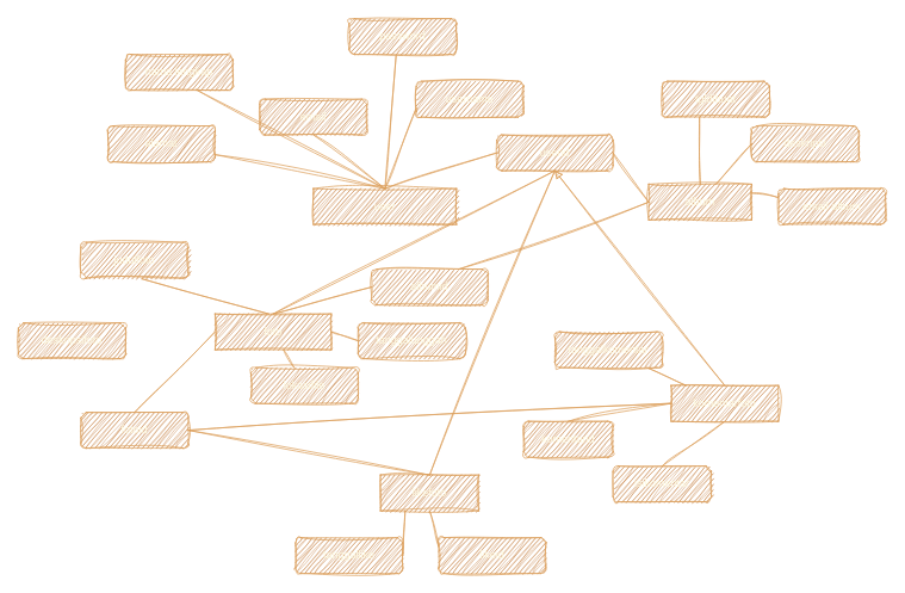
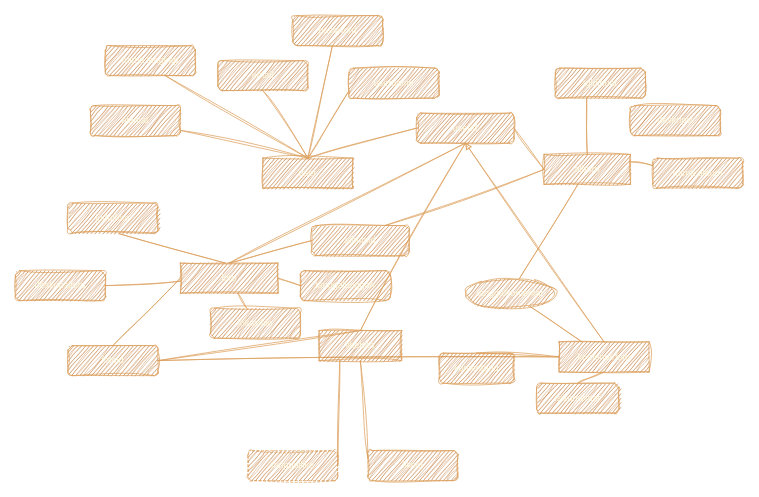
  <mxCell id="0" />
  <mxCell id="1" parent="0" />
- <mxCell id="2" value="user" style="rounded=0;whiteSpace=wrap;html=1;sketch=1;curveFitting=1;jiggle=2;labelBackgroundColor=none;fillColor=#BC6C25;strokeColor=#DDA15E;fontColor=#FEFAE0;" parent="1" vertex="1"><mxGeometry x="350" y="210" width="160" height="40" as="geometry" /></mxCell>
+ <mxCell id="2" value="user" style="rounded=0;whiteSpace=wrap;html=1;sketch=1;curveFitting=1;jiggle=2;labelBackgroundColor=none;fillColor=#BC6C25;strokeColor=#DDA15E;fontColor=#FEFAE0;" parent="1" vertex="1"><mxGeometry x="350" y="210" width="120" height="40" as="geometry" /></mxCell>
  <mxCell id="3" value="nama lengkap" style="rounded=1;whiteSpace=wrap;html=1;sketch=1;curveFitting=1;jiggle=2;labelBackgroundColor=none;fillColor=#BC6C25;strokeColor=#DDA15E;fontColor=#FEFAE0;" parent="1" vertex="1"><mxGeometry x="140" y="60" width="120" height="40" as="geometry" /></mxCell>
- <mxCell id="4" value="email" style="rounded=1;whiteSpace=wrap;html=1;sketch=1;curveFitting=1;jiggle=2;labelBackgroundColor=none;fillColor=#BC6C25;strokeColor=#DDA15E;fontColor=#FEFAE0;" parent="1" vertex="1"><mxGeometry x="290" y="110" width="120" height="40" as="geometry" /></mxCell>
+ <mxCell id="4" value="email" style="rounded=1;whiteSpace=wrap;html=1;sketch=1;curveFitting=1;jiggle=2;labelBackgroundColor=none;fillColor=#BC6C25;strokeColor=#DDA15E;fontColor=#FEFAE0;" parent="1" vertex="1"><mxGeometry x="290" y="80" width="120" height="40" as="geometry" /></mxCell>
  <mxCell id="5" value="alamat" style="rounded=1;whiteSpace=wrap;html=1;sketch=1;curveFitting=1;jiggle=2;labelBackgroundColor=none;fillColor=#BC6C25;strokeColor=#DDA15E;fontColor=#FEFAE0;" parent="1" vertex="1"><mxGeometry x="120" y="140" width="120" height="40" as="geometry" /></mxCell>
  <mxCell id="6" value="password" style="rounded=1;whiteSpace=wrap;html=1;sketch=1;curveFitting=1;jiggle=2;labelBackgroundColor=none;fillColor=#BC6C25;strokeColor=#DDA15E;fontColor=#FEFAE0;" parent="1" vertex="1"><mxGeometry x="390" y="20" width="120" height="40" as="geometry" /></mxCell>
  <mxCell id="7" value="username" style="rounded=1;whiteSpace=wrap;html=1;sketch=1;curveFitting=1;jiggle=2;labelBackgroundColor=none;fillColor=#BC6C25;strokeColor=#DDA15E;fontColor=#FEFAE0;" parent="1" vertex="1"><mxGeometry x="465" y="90" width="120" height="40" as="geometry" /></mxCell>
  <mxCell id="8" value="userid" style="rounded=1;whiteSpace=wrap;html=1;sketch=1;curveFitting=1;jiggle=2;labelBackgroundColor=none;fillColor=#BC6C25;strokeColor=#DDA15E;fontColor=#FEFAE0;" parent="1" vertex="1"><mxGeometry x="555" y="150" width="130" height="40" as="geometry" /></mxCell>
  <mxCell id="9" value="" style="endArrow=none;html=1;rounded=0;entryX=0.5;entryY=0;entryDx=0;entryDy=0;exitX=0.5;exitY=1;exitDx=0;exitDy=0;sketch=1;curveFitting=1;jiggle=2;labelBackgroundColor=none;strokeColor=#DDA15E;fontColor=default;" parent="1" source="4" target="2" edge="1"><mxGeometry width="50" height="50" relative="1" as="geometry"><mxPoint x="610" y="170" as="sourcePoint" /><mxPoint x="660" y="120" as="targetPoint" /></mxGeometry></mxCell>
  <mxCell id="10" value="" style="endArrow=none;html=1;rounded=0;exitX=0.5;exitY=0;exitDx=0;exitDy=0;entryX=0.437;entryY=1.031;entryDx=0;entryDy=0;entryPerimeter=0;sketch=1;curveFitting=1;jiggle=2;labelBackgroundColor=none;strokeColor=#DDA15E;fontColor=default;" parent="1" source="2" target="6" edge="1"><mxGeometry width="50" height="50" relative="1" as="geometry"><mxPoint x="610" y="170" as="sourcePoint" /><mxPoint x="660" y="120" as="targetPoint" /></mxGeometry></mxCell>
  <mxCell id="11" value="" style="endArrow=none;html=1;rounded=0;entryX=0.5;entryY=0;entryDx=0;entryDy=0;exitX=0.659;exitY=0.988;exitDx=0;exitDy=0;exitPerimeter=0;sketch=1;curveFitting=1;jiggle=2;labelBackgroundColor=none;strokeColor=#DDA15E;fontColor=default;" parent="1" source="3" target="2" edge="1"><mxGeometry width="50" height="50" relative="1" as="geometry"><mxPoint x="610" y="170" as="sourcePoint" /><mxPoint x="660" y="120" as="targetPoint" /></mxGeometry></mxCell>
  <mxCell id="12" value="" style="endArrow=none;html=1;rounded=0;exitX=0.5;exitY=0;exitDx=0;exitDy=0;sketch=1;curveFitting=1;jiggle=2;labelBackgroundColor=none;strokeColor=#DDA15E;fontColor=default;" parent="1" source="2" target="5" edge="1"><mxGeometry width="50" height="50" relative="1" as="geometry"><mxPoint x="500" y="190" as="sourcePoint" /><mxPoint x="550" y="140" as="targetPoint" /></mxGeometry></mxCell>
  <mxCell id="13" value="" style="endArrow=none;html=1;rounded=0;exitX=0.5;exitY=0;exitDx=0;exitDy=0;entryX=0;entryY=0.75;entryDx=0;entryDy=0;sketch=1;curveFitting=1;jiggle=2;labelBackgroundColor=none;strokeColor=#DDA15E;fontColor=default;" parent="1" source="2" target="7" edge="1"><mxGeometry width="50" height="50" relative="1" as="geometry"><mxPoint x="500" y="190" as="sourcePoint" /><mxPoint x="550" y="140" as="targetPoint" /></mxGeometry></mxCell>
  <mxCell id="14" value="" style="endArrow=none;html=1;rounded=0;entryX=0;entryY=0.5;entryDx=0;entryDy=0;exitX=0.5;exitY=0;exitDx=0;exitDy=0;sketch=1;curveFitting=1;jiggle=2;labelBackgroundColor=none;strokeColor=#DDA15E;fontColor=default;" parent="1" source="2" target="8" edge="1"><mxGeometry width="50" height="50" relative="1" as="geometry"><mxPoint x="500" y="150" as="sourcePoint" /><mxPoint x="550" y="140" as="targetPoint" /></mxGeometry></mxCell>
  <mxCell id="15" value="album" style="rounded=0;whiteSpace=wrap;html=1;sketch=1;curveFitting=1;jiggle=2;labelBackgroundColor=none;fillColor=#BC6C25;strokeColor=#DDA15E;fontColor=#FEFAE0;" parent="1" vertex="1"><mxGeometry x="725" y="205" width="115" height="40" as="geometry" /></mxCell>
  <mxCell id="16" value="" style="endArrow=none;html=1;rounded=0;exitX=1;exitY=0.5;exitDx=0;exitDy=0;entryX=0;entryY=0.5;entryDx=0;entryDy=0;sketch=1;curveFitting=1;jiggle=2;labelBackgroundColor=none;strokeColor=#DDA15E;fontColor=default;" parent="1" source="8" target="15" edge="1"><mxGeometry width="50" height="50" relative="1" as="geometry"><mxPoint x="800" y="290" as="sourcePoint" /><mxPoint x="770" y="230" as="targetPoint" /></mxGeometry></mxCell>
  <mxCell id="17" value="tgldibuat" style="rounded=1;whiteSpace=wrap;html=1;sketch=1;curveFitting=1;jiggle=2;labelBackgroundColor=none;fillColor=#BC6C25;strokeColor=#DDA15E;fontColor=#FEFAE0;" parent="1" vertex="1"><mxGeometry x="740" y="90" width="120" height="40" as="geometry" /></mxCell>
  <mxCell id="18" value="deskripsi" style="rounded=1;whiteSpace=wrap;html=1;sketch=1;curveFitting=1;jiggle=2;labelBackgroundColor=none;fillColor=#BC6C25;strokeColor=#DDA15E;fontColor=#FEFAE0;" parent="1" vertex="1"><mxGeometry x="840" y="140" width="120" height="40" as="geometry" /></mxCell>
- <mxCell id="19" value="email album" style="rounded=1;whiteSpace=wrap;html=1;sketch=1;curveFitting=1;jiggle=2;labelBackgroundColor=none;fillColor=#BC6C25;strokeColor=#DDA15E;fontColor=#FEFAE0;" parent="1" vertex="1"><mxGeometry x="870" y="210" width="120" height="40" as="geometry" /></mxCell>
+ <mxCell id="19" value="nama album" style="rounded=1;whiteSpace=wrap;html=1;sketch=1;curveFitting=1;jiggle=2;labelBackgroundColor=none;fillColor=#BC6C25;strokeColor=#DDA15E;fontColor=#FEFAE0;" parent="1" vertex="1"><mxGeometry x="870" y="210" width="120" height="40" as="geometry" /></mxCell>
  <mxCell id="20" value="albumid" style="rounded=1;whiteSpace=wrap;html=1;sketch=1;curveFitting=1;jiggle=2;labelBackgroundColor=none;fillColor=#BC6C25;strokeColor=#DDA15E;fontColor=#FEFAE0;" parent="1" vertex="1"><mxGeometry x="415" y="300" width="130" height="40" as="geometry" /></mxCell>
  <mxCell id="21" value="" style="endArrow=none;html=1;rounded=0;entryX=0.348;entryY=1;entryDx=0;entryDy=0;exitX=0.5;exitY=0;exitDx=0;exitDy=0;entryPerimeter=0;sketch=1;curveFitting=1;jiggle=2;labelBackgroundColor=none;strokeColor=#DDA15E;fontColor=default;" parent="1" source="15" target="17" edge="1"><mxGeometry width="50" height="50" relative="1" as="geometry"><mxPoint x="779" y="230" as="sourcePoint" /><mxPoint x="850" y="260" as="targetPoint" /></mxGeometry></mxCell>
- <mxCell id="22" value="" style="endArrow=none;html=1;rounded=0;entryX=0;entryY=0.5;entryDx=0;entryDy=0;sketch=1;curveFitting=1;jiggle=2;labelBackgroundColor=none;strokeColor=#DDA15E;fontColor=default;" parent="1" source="15" target="18" edge="1"><mxGeometry width="50" height="50" relative="1" as="geometry"><mxPoint x="800" y="310" as="sourcePoint" /><mxPoint x="850" y="260" as="targetPoint" /></mxGeometry></mxCell>
+ <mxCell id="22" value="" style="endArrow=none;html=1;rounded=0;sketch=1;curveFitting=1;jiggle=2;labelBackgroundColor=none;strokeColor=#DDA15E;fontColor=default;" parent="1" source="15" target="45" edge="1"><mxGeometry width="50" height="50" relative="1" as="geometry"><mxPoint x="800" y="310" as="sourcePoint" /><mxPoint x="850" y="260" as="targetPoint" /></mxGeometry></mxCell>
  <mxCell id="23" value="" style="endArrow=none;html=1;rounded=0;exitX=1;exitY=0.25;exitDx=0;exitDy=0;entryX=0;entryY=0.25;entryDx=0;entryDy=0;sketch=1;curveFitting=1;jiggle=2;labelBackgroundColor=none;strokeColor=#DDA15E;fontColor=default;" parent="1" source="15" target="19" edge="1"><mxGeometry width="50" height="50" relative="1" as="geometry"><mxPoint x="800" y="310" as="sourcePoint" /><mxPoint x="845" y="290" as="targetPoint" /></mxGeometry></mxCell>
  <mxCell id="24" value="" style="endArrow=none;html=1;rounded=0;entryX=0;entryY=0.5;entryDx=0;entryDy=0;exitX=0.75;exitY=0;exitDx=0;exitDy=0;sketch=1;curveFitting=1;jiggle=2;labelBackgroundColor=none;strokeColor=#DDA15E;fontColor=default;" parent="1" source="20" target="15" edge="1"><mxGeometry width="50" height="50" relative="1" as="geometry"><mxPoint x="800" y="310" as="sourcePoint" /><mxPoint x="850" y="260" as="targetPoint" /></mxGeometry></mxCell>
  <mxCell id="25" value="foto" style="rounded=0;whiteSpace=wrap;html=1;sketch=1;curveFitting=1;jiggle=2;labelBackgroundColor=none;fillColor=#BC6C25;strokeColor=#DDA15E;fontColor=#FEFAE0;" parent="1" vertex="1"><mxGeometry x="240" y="350" width="130" height="40" as="geometry" /></mxCell>
  <mxCell id="26" value="" style="endArrow=none;html=1;rounded=0;exitX=0.5;exitY=0;exitDx=0;exitDy=0;entryX=0;entryY=0.5;entryDx=0;entryDy=0;sketch=1;curveFitting=1;jiggle=2;labelBackgroundColor=none;strokeColor=#DDA15E;fontColor=default;" parent="1" source="25" target="20" edge="1"><mxGeometry width="50" height="50" relative="1" as="geometry"><mxPoint x="620" y="290" as="sourcePoint" /><mxPoint x="670" y="240" as="targetPoint" /></mxGeometry></mxCell>
  <mxCell id="27" value="fotoid" style="rounded=1;whiteSpace=wrap;html=1;sketch=1;curveFitting=1;jiggle=2;labelBackgroundColor=none;fillColor=#BC6C25;strokeColor=#DDA15E;fontColor=#FEFAE0;" parent="1" vertex="1"><mxGeometry x="90" y="460" width="120" height="40" as="geometry" /></mxCell>
  <mxCell id="28" value="" style="endArrow=none;html=1;rounded=0;exitX=0.5;exitY=0;exitDx=0;exitDy=0;entryX=0;entryY=0.5;entryDx=0;entryDy=0;sketch=1;curveFitting=1;jiggle=2;labelBackgroundColor=none;strokeColor=#DDA15E;fontColor=default;" parent="1" source="27" target="25" edge="1"><mxGeometry width="50" height="50" relative="1" as="geometry"><mxPoint x="620" y="390" as="sourcePoint" /><mxPoint x="670" y="340" as="targetPoint" /></mxGeometry></mxCell>
  <mxCell id="29" value="deskripsifoto" style="rounded=1;whiteSpace=wrap;html=1;sketch=1;curveFitting=1;jiggle=2;labelBackgroundColor=none;fillColor=#BC6C25;strokeColor=#DDA15E;fontColor=#FEFAE0;" parent="1" vertex="1"><mxGeometry x="20" y="360" width="120" height="40" as="geometry" /></mxCell>
  <mxCell id="30" value="judulfoto" style="rounded=1;whiteSpace=wrap;html=1;sketch=1;curveFitting=1;jiggle=2;labelBackgroundColor=none;fillColor=#BC6C25;strokeColor=#DDA15E;fontColor=#FEFAE0;" parent="1" vertex="1"><mxGeometry x="90" y="270" width="120" height="40" as="geometry" /></mxCell>
  <mxCell id="31" value="" style="endArrow=none;html=1;rounded=0;entryX=0.57;entryY=1.02;entryDx=0;entryDy=0;entryPerimeter=0;exitX=0.462;exitY=0;exitDx=0;exitDy=0;exitPerimeter=0;sketch=1;curveFitting=1;jiggle=2;labelBackgroundColor=none;strokeColor=#DDA15E;fontColor=default;" parent="1" source="25" target="30" edge="1"><mxGeometry width="50" height="50" relative="1" as="geometry"><mxPoint x="620" y="390" as="sourcePoint" /><mxPoint x="670" y="340" as="targetPoint" /></mxGeometry></mxCell>
+ <mxCell id="32" value="" style="endArrow=none;html=1;rounded=0;entryX=1;entryY=0.5;entryDx=0;entryDy=0;sketch=1;curveFitting=1;jiggle=2;labelBackgroundColor=none;strokeColor=#DDA15E;fontColor=default;" parent="1" source="25" target="29" edge="1"><mxGeometry width="50" height="50" relative="1" as="geometry"><mxPoint x="620" y="390" as="sourcePoint" /><mxPoint x="670" y="340" as="targetPoint" /></mxGeometry></mxCell>
  <mxCell id="33" value="tanggalunggah" style="rounded=1;whiteSpace=wrap;html=1;sketch=1;curveFitting=1;jiggle=2;labelBackgroundColor=none;fillColor=#BC6C25;strokeColor=#DDA15E;fontColor=#FEFAE0;" parent="1" vertex="1"><mxGeometry x="400" y="360" width="120" height="40" as="geometry" /></mxCell>
  <mxCell id="34" value="lokasifile" style="rounded=1;whiteSpace=wrap;html=1;sketch=1;curveFitting=1;jiggle=2;labelBackgroundColor=none;fillColor=#BC6C25;strokeColor=#DDA15E;fontColor=#FEFAE0;" parent="1" vertex="1"><mxGeometry x="280" y="410" width="120" height="40" as="geometry" /></mxCell>
  <mxCell id="35" value="" style="endArrow=none;html=1;rounded=0;entryX=0;entryY=0.5;entryDx=0;entryDy=0;exitX=1;exitY=0.5;exitDx=0;exitDy=0;sketch=1;curveFitting=1;jiggle=2;labelBackgroundColor=none;strokeColor=#DDA15E;fontColor=default;" parent="1" source="25" target="33" edge="1"><mxGeometry width="50" height="50" relative="1" as="geometry"><mxPoint x="620" y="390" as="sourcePoint" /><mxPoint x="670" y="340" as="targetPoint" /></mxGeometry></mxCell>
  <mxCell id="36" value="" style="endArrow=none;html=1;rounded=0;sketch=1;curveFitting=1;jiggle=2;labelBackgroundColor=none;strokeColor=#DDA15E;fontColor=default;" parent="1" source="25" target="34" edge="1"><mxGeometry width="50" height="50" relative="1" as="geometry"><mxPoint x="620" y="390" as="sourcePoint" /><mxPoint x="670" y="340" as="targetPoint" /></mxGeometry></mxCell>
  <mxCell id="37" value="" style="endArrow=none;html=1;rounded=0;entryX=0.5;entryY=1;entryDx=0;entryDy=0;exitX=0.5;exitY=0;exitDx=0;exitDy=0;sketch=1;curveFitting=1;jiggle=2;labelBackgroundColor=none;strokeColor=#DDA15E;fontColor=default;" parent="1" source="25" target="8" edge="1"><mxGeometry width="50" height="50" relative="1" as="geometry"><mxPoint x="490" y="380" as="sourcePoint" /><mxPoint x="670" y="240" as="targetPoint" /></mxGeometry></mxCell>
- <mxCell id="38" value="komentarfoto" style="rounded=0;whiteSpace=wrap;html=1;sketch=1;curveFitting=1;jiggle=2;labelBackgroundColor=none;fillColor=#BC6C25;strokeColor=#DDA15E;fontColor=#FEFAE0;" parent="1" vertex="1"><mxGeometry x="750" y="430" width="120" height="40" as="geometry" /></mxCell>
+ <mxCell id="38" value="komentarfoto" style="rounded=0;whiteSpace=wrap;html=1;sketch=1;curveFitting=1;jiggle=2;labelBackgroundColor=none;fillColor=#BC6C25;strokeColor=#DDA15E;fontColor=#FEFAE0;" parent="1" vertex="1"><mxGeometry x="745" y="455" width="120" height="40" as="geometry" /></mxCell>
  <mxCell id="39" value="" style="endArrow=none;html=1;rounded=0;entryX=0;entryY=0.5;entryDx=0;entryDy=0;exitX=1;exitY=0.5;exitDx=0;exitDy=0;sketch=1;curveFitting=1;jiggle=2;labelBackgroundColor=none;strokeColor=#DDA15E;fontColor=default;" parent="1" source="27" target="38" edge="1"><mxGeometry width="50" height="50" relative="1" as="geometry"><mxPoint x="650" y="490" as="sourcePoint" /><mxPoint x="700" y="440" as="targetPoint" /></mxGeometry></mxCell>
  <mxCell id="40" value="" style="endArrow=block;html=1;rounded=0;exitX=0.5;exitY=0;exitDx=0;exitDy=0;entryX=0.5;entryY=1;entryDx=0;entryDy=0;sketch=1;curveFitting=1;jiggle=2;labelBackgroundColor=none;strokeColor=#DDA15E;fontColor=default;" parent="1" source="38" target="8" edge="1"><mxGeometry width="50" height="50" relative="1" as="geometry"><mxPoint x="560" y="390" as="sourcePoint" /><mxPoint x="610" y="340" as="targetPoint" /></mxGeometry></mxCell>
- <mxCell id="41" value="isikomentar" style="rounded=1;whiteSpace=wrap;html=1;sketch=1;curveFitting=1;jiggle=2;labelBackgroundColor=none;fillColor=#BC6C25;strokeColor=#DDA15E;fontColor=#FEFAE0;" parent="1" vertex="1"><mxGeometry x="685" y="520" width="110" height="40" as="geometry" /></mxCell>
+ <mxCell id="41" value="isikomentar" style="rounded=1;whiteSpace=wrap;html=1;sketch=1;curveFitting=1;jiggle=2;labelBackgroundColor=none;fillColor=#BC6C25;strokeColor=#DDA15E;fontColor=#FEFAE0;" parent="1" vertex="1"><mxGeometry x="715" y="510" width="110" height="40" as="geometry" /></mxCell>
  <mxCell id="42" value="komentarid" style="rounded=1;whiteSpace=wrap;html=1;sketch=1;curveFitting=1;jiggle=2;labelBackgroundColor=none;fillColor=#BC6C25;strokeColor=#DDA15E;fontColor=#FEFAE0;" parent="1" vertex="1"><mxGeometry x="585" y="470" width="100" height="40" as="geometry" /></mxCell>
  <mxCell id="43" value="" style="endArrow=none;html=1;rounded=0;exitX=0.5;exitY=0;exitDx=0;exitDy=0;entryX=0;entryY=0.5;entryDx=0;entryDy=0;sketch=1;curveFitting=1;jiggle=2;labelBackgroundColor=none;strokeColor=#DDA15E;fontColor=default;" parent="1" source="42" target="38" edge="1"><mxGeometry width="50" height="50" relative="1" as="geometry"><mxPoint x="670" y="490" as="sourcePoint" /><mxPoint x="720" y="440" as="targetPoint" /></mxGeometry></mxCell>
  <mxCell id="44" value="" style="endArrow=none;html=1;rounded=0;exitX=0.5;exitY=0;exitDx=0;exitDy=0;entryX=0.5;entryY=1;entryDx=0;entryDy=0;sketch=1;curveFitting=1;jiggle=2;labelBackgroundColor=none;strokeColor=#DDA15E;fontColor=default;" parent="1" source="41" target="38" edge="1"><mxGeometry width="50" height="50" relative="1" as="geometry"><mxPoint x="670" y="490" as="sourcePoint" /><mxPoint x="720" y="440" as="targetPoint" /></mxGeometry></mxCell>
- <mxCell id="45" value="tanggalkomentar" style="rounded=1;whiteSpace=wrap;html=1;sketch=1;curveFitting=1;jiggle=2;labelBackgroundColor=none;fillColor=#BC6C25;strokeColor=#DDA15E;fontColor=#FEFAE0;" parent="1" vertex="1"><mxGeometry x="620" y="370" width="120" height="40" as="geometry" /></mxCell>
+ <mxCell id="45" value="tanggalkomentar" style="ellipse;whiteSpace=wrap;html=1;sketch=1;curveFitting=1;jiggle=2;labelBackgroundColor=none;fillColor=#BC6C25;strokeColor=#DDA15E;fontColor=#FEFAE0;" parent="1" vertex="1"><mxGeometry x="620" y="370" width="120" height="40" as="geometry" /></mxCell>
  <mxCell id="46" value="" style="endArrow=none;html=1;rounded=0;sketch=1;curveFitting=1;jiggle=2;labelBackgroundColor=none;strokeColor=#DDA15E;fontColor=default;" parent="1" source="38" target="45" edge="1"><mxGeometry width="50" height="50" relative="1" as="geometry"><mxPoint x="670" y="490" as="sourcePoint" /><mxPoint x="720" y="440" as="targetPoint" /></mxGeometry></mxCell>
  <mxCell id="47" style="edgeStyle=orthogonalEdgeStyle;rounded=0;orthogonalLoop=1;jettySize=auto;html=1;exitX=0.5;exitY=1;exitDx=0;exitDy=0;sketch=1;curveFitting=1;jiggle=2;labelBackgroundColor=none;strokeColor=#DDA15E;fontColor=default;" parent="1" source="41" target="41" edge="1"><mxGeometry relative="1" as="geometry" /></mxCell>
- <mxCell id="48" value="likefoto" style="rounded=0;whiteSpace=wrap;html=1;sketch=1;curveFitting=1;jiggle=2;labelBackgroundColor=none;fillColor=#BC6C25;strokeColor=#DDA15E;fontColor=#FEFAE0;" parent="1" vertex="1"><mxGeometry x="425" y="530" width="110" height="40" as="geometry" /></mxCell>
+ <mxCell id="48" value="likefoto" style="rounded=0;whiteSpace=wrap;html=1;sketch=1;curveFitting=1;jiggle=2;labelBackgroundColor=none;fillColor=#BC6C25;strokeColor=#DDA15E;fontColor=#FEFAE0;" parent="1" vertex="1"><mxGeometry x="425" y="440" width="110" height="40" as="geometry" /></mxCell>
  <mxCell id="49" value="" style="endArrow=none;html=1;rounded=0;exitX=0.5;exitY=0;exitDx=0;exitDy=0;sketch=1;curveFitting=1;jiggle=2;labelBackgroundColor=none;strokeColor=#DDA15E;fontColor=default;" parent="1" source="48" edge="1"><mxGeometry width="50" height="50" relative="1" as="geometry"><mxPoint x="580" y="550" as="sourcePoint" /><mxPoint y="480" as="targetPoint" x="210" /></mxGeometry></mxCell>
  <mxCell id="50" value="" style="endArrow=none;html=1;rounded=0;entryX=0.5;entryY=1;entryDx=0;entryDy=0;exitX=0.5;exitY=0;exitDx=0;exitDy=0;sketch=1;curveFitting=1;jiggle=2;labelBackgroundColor=none;strokeColor=#DDA15E;fontColor=default;" parent="1" source="48" target="8" edge="1"><mxGeometry width="50" height="50" relative="1" as="geometry"><mxPoint x="610" y="510" as="sourcePoint" /><mxPoint x="670" y="320" as="targetPoint" /></mxGeometry></mxCell>
- <mxCell id="51" value="tanggallike" style="rounded=1;whiteSpace=wrap;html=1;sketch=1;curveFitting=1;jiggle=2;labelBackgroundColor=none;fillColor=#BC6C25;strokeColor=#DDA15E;fontColor=#FEFAE0;" parent="1" vertex="1"><mxGeometry x="330" y="600" width="120" height="40" as="geometry" /></mxCell>
+ <mxCell id="51" value="tanggallike" style="rounded=1;whiteSpace=wrap;html=1;sketch=1;curveFitting=1;jiggle=2;labelBackgroundColor=none;fillColor=#BC6C25;strokeColor=#DDA15E;fontColor=#FEFAE0;dashed=1;" parent="1" vertex="1"><mxGeometry x="330" y="600" width="120" height="40" as="geometry" /></mxCell>
  <mxCell id="52" value="likeid" style="rounded=1;whiteSpace=wrap;html=1;sketch=1;curveFitting=1;jiggle=2;labelBackgroundColor=none;fillColor=#BC6C25;strokeColor=#DDA15E;fontColor=#FEFAE0;" parent="1" vertex="1"><mxGeometry x="490" y="600" width="120" height="40" as="geometry" /></mxCell>
  <mxCell id="53" value="" style="endArrow=none;html=1;rounded=0;exitX=0.25;exitY=1;exitDx=0;exitDy=0;entryX=1;entryY=0.5;entryDx=0;entryDy=0;sketch=1;curveFitting=1;jiggle=2;labelBackgroundColor=none;strokeColor=#DDA15E;fontColor=default;" parent="1" source="48" target="51" edge="1"><mxGeometry width="50" height="50" relative="1" as="geometry"><mxPoint x="550" y="560" as="sourcePoint" /><mxPoint x="600" y="510" as="targetPoint" /></mxGeometry></mxCell>
  <mxCell id="54" value="" style="endArrow=none;html=1;rounded=0;entryX=0.5;entryY=1;entryDx=0;entryDy=0;exitX=0;exitY=0.25;exitDx=0;exitDy=0;sketch=1;curveFitting=1;jiggle=2;labelBackgroundColor=none;strokeColor=#DDA15E;fontColor=default;" parent="1" source="52" target="48" edge="1"><mxGeometry width="50" height="50" relative="1" as="geometry"><mxPoint x="540" y="710" as="sourcePoint" /><mxPoint x="600" y="510" as="targetPoint" /></mxGeometry></mxCell>
  <mxCell id="55" style="edgeStyle=orthogonalEdgeStyle;rounded=0;orthogonalLoop=1;jettySize=auto;html=1;exitX=0.5;exitY=1;exitDx=0;exitDy=0;sketch=1;curveFitting=1;jiggle=2;labelBackgroundColor=none;strokeColor=#DDA15E;fontColor=default;" parent="1" source="19" target="19" edge="1"><mxGeometry relative="1" as="geometry" /></mxCell>
